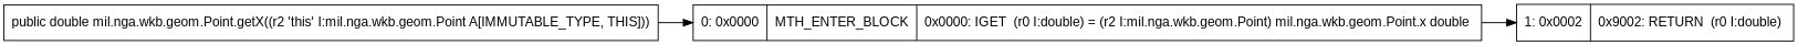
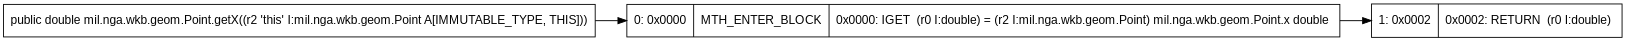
  digraph {
    rankdir=LR
    fontname="Liberation Sans"
    node [shape=record fontname="Liberation Sans"]
    edge [fontname="Liberation Sans"]
    n1 [label="{0\:\ 0x0000|MTH_ENTER_BLOCK\l|0x0000: IGET  (r0 I:double) = (r2 I:mil.nga.wkb.geom.Point) mil.nga.wkb.geom.Point.x double \l}"]
-   n2 [label="{1\:\ 0x0002|0x9002: RETURN  (r0 I:double) \l}"]
+   n2 [label="{1\:\ 0x0002|0x0002: RETURN  (r0 I:double) \l}"]
    n3 [label="{public double mil.nga.wkb.geom.Point.getX((r2 'this' I:mil.nga.wkb.geom.Point A[IMMUTABLE_TYPE, THIS])) }"]
    n1 -> n2
    n3 -> n1
  }
